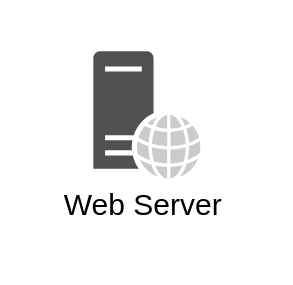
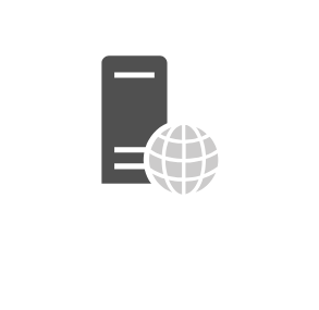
  <mxCell id="0" />
  <mxCell id="1" parent="0" />
  <mxCell id="2" value="" style="group" vertex="1" connectable="0" parent="1"><mxGeometry x="20" y="20" width="74.25" height="72" as="geometry" /></mxCell>
- <mxCell id="3" value="Web Server" style="text;html=1;strokeColor=none;fillColor=none;align=center;verticalAlign=middle;whiteSpace=wrap;rounded=0;" vertex="1" parent="2"><mxGeometry y="52" width="74.25" height="20" as="geometry" /></mxCell>
  <mxCell id="4" value="" style="pointerEvents=1;shadow=0;dashed=0;html=1;strokeColor=none;fillColor=#505050;labelPosition=center;verticalLabelPosition=bottom;verticalAlign=top;outlineConnect=0;align=center;shape=mxgraph.office.servers.web_server_ghosted;aspect=fixed;" vertex="1" parent="2"><mxGeometry x="16.75" width="42.96" height="51" as="geometry" /></mxCell>
